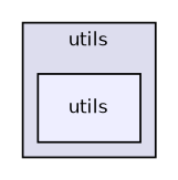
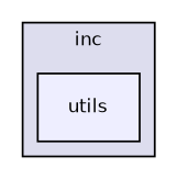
  digraph {
    compound=true
    n1 [fillcolor="#eeeeff" fontname=Helvetica fontsize=10 label=utils pencolor=black shape=box style=filled]
    subgraph cluster_1 {
      bgcolor="#ddddee"
      fontname=Helvetica
      fontsize=10
-     label=utils
+     label=inc
      pencolor=black
      n1
    }
  }
